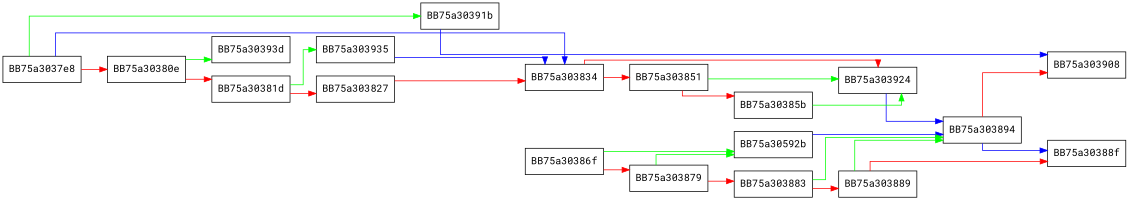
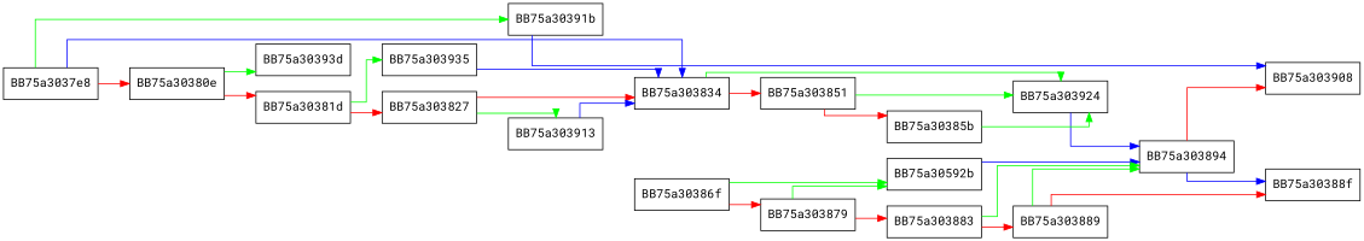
  digraph {
    fontname="Roboto Mono"
    rankdir=LR
    splines=ortho
    node [fontname="Roboto Mono" shape=box]
    edge [color=green fontname="Roboto Mono"]
    BB75a3037e8
    BB75a30391b
    BB75a30380e
    BB75a303834
    BB75a303908
    BB75a30393d
    BB75a30381d
    BB75a303935
    BB75a303827
    BB75a303924
    BB75a303851
+   BB75a303913
    BB75a303894
    BB75a30385b
    BB75a30388f
    n16 [label=BB75a30592b]
    BB75a30386f
    BB75a303879
    BB75a303883
    BB75a303889
    BB75a3037e8 -> BB75a30391b
    BB75a3037e8 -> BB75a30380e [color=red]
    BB75a3037e8 -> BB75a303834 [color=blue]
    BB75a30391b -> BB75a303908 [color=blue]
    BB75a30380e -> BB75a30393d
    BB75a30380e -> BB75a30381d [color=red]
-   BB75a303834 -> BB75a303924 [color=red]
+   BB75a303834 -> BB75a303924
    BB75a303834 -> BB75a303851 [color=red]
    BB75a30381d -> BB75a303935
    BB75a30381d -> BB75a303827 [color=red]
    BB75a303935 -> BB75a303834 [color=blue]
    BB75a303827 -> BB75a303834 [color=red]
+   BB75a303827 -> BB75a303913
    BB75a303924 -> BB75a303894 [color=blue]
    BB75a303851 -> BB75a303924
    BB75a303851 -> BB75a30385b [color=red]
+   BB75a303913 -> BB75a303834 [color=blue]
    BB75a303894 -> BB75a303908 [color=red]
    BB75a303894 -> BB75a30388f [color=blue]
    BB75a30385b -> BB75a303924
    n16 -> BB75a303894 [color=blue]
    BB75a30386f -> n16
    BB75a30386f -> BB75a303879 [color=red]
    BB75a303879 -> n16
    BB75a303879 -> BB75a303883 [color=red]
    BB75a303883 -> BB75a303894
    BB75a303883 -> BB75a303889 [color=red]
    BB75a303889 -> BB75a303894
    BB75a303889 -> BB75a30388f [color=red]
  }
